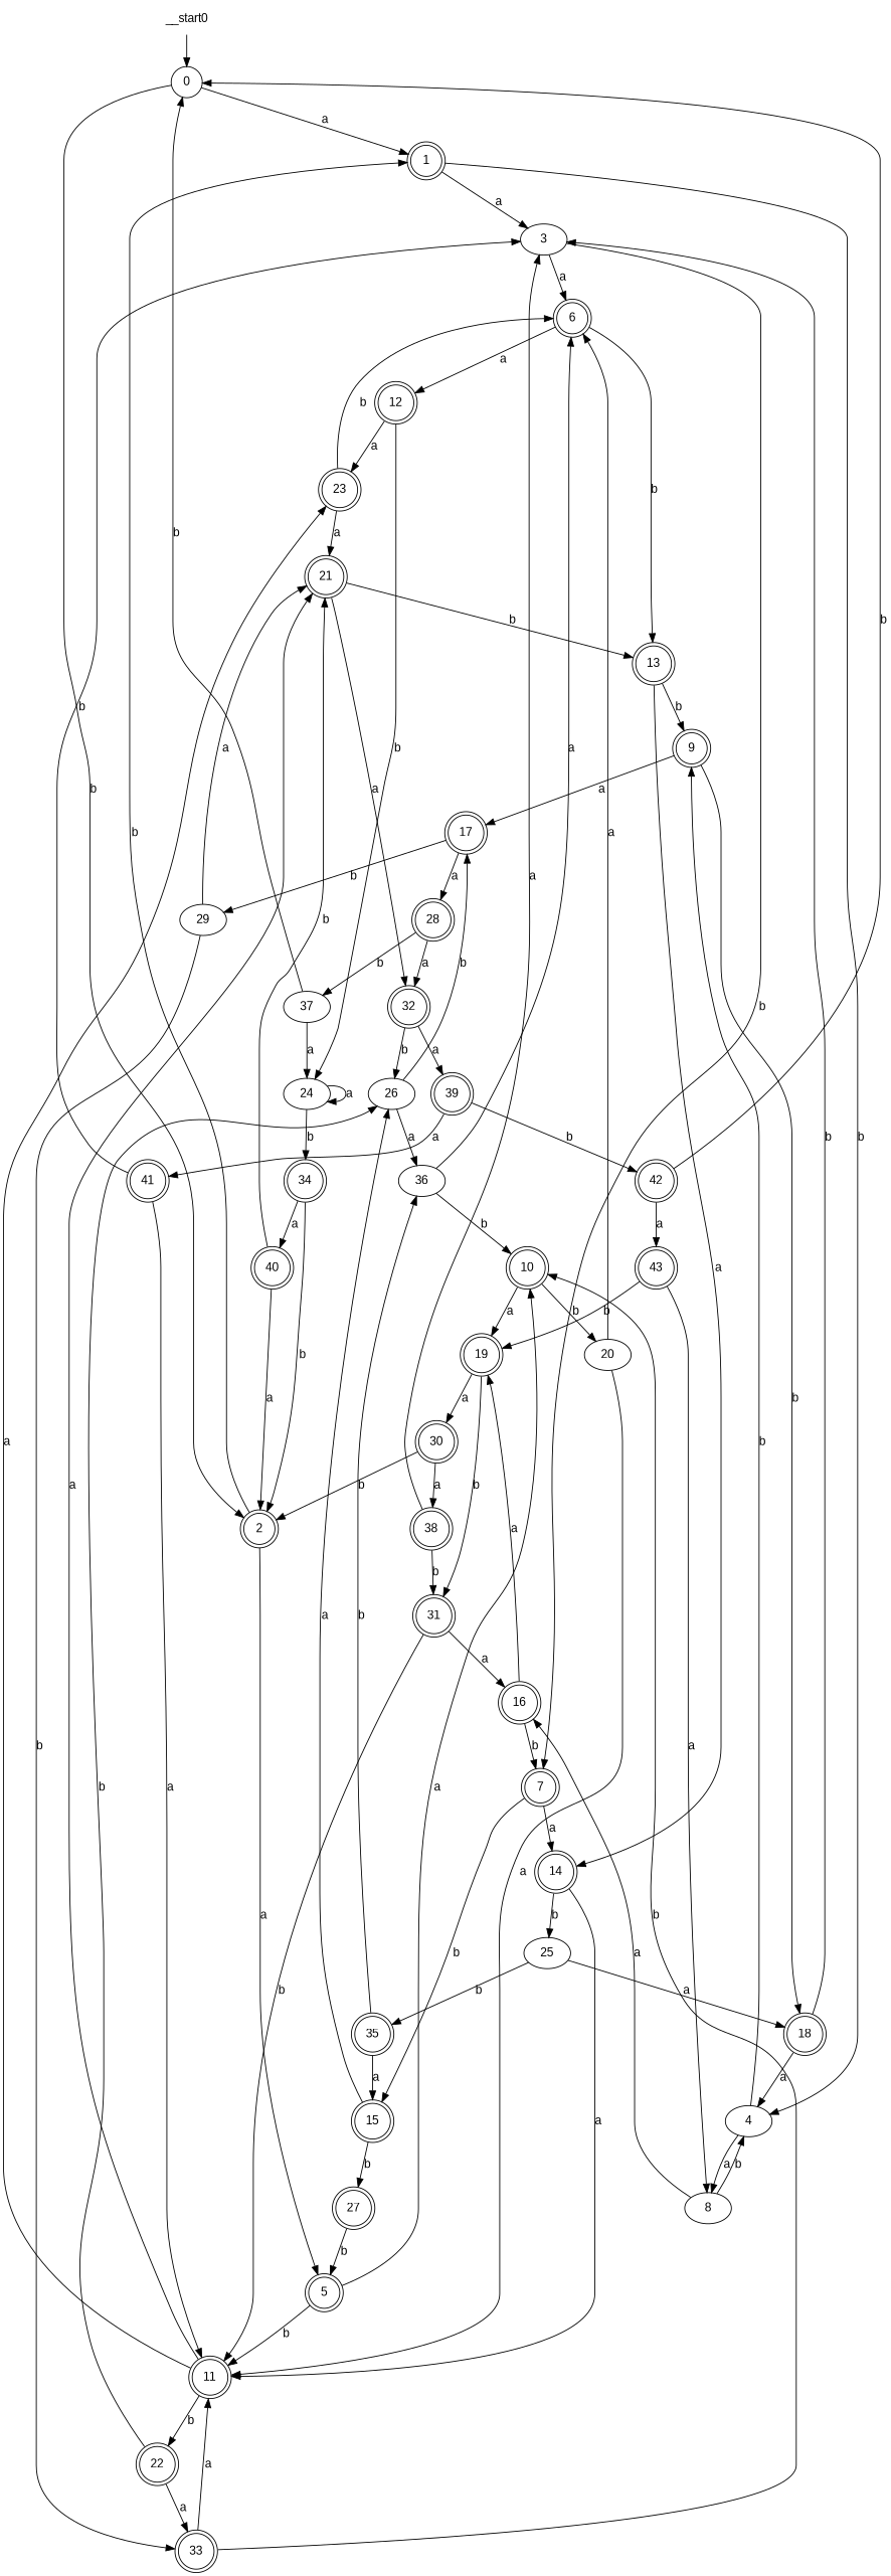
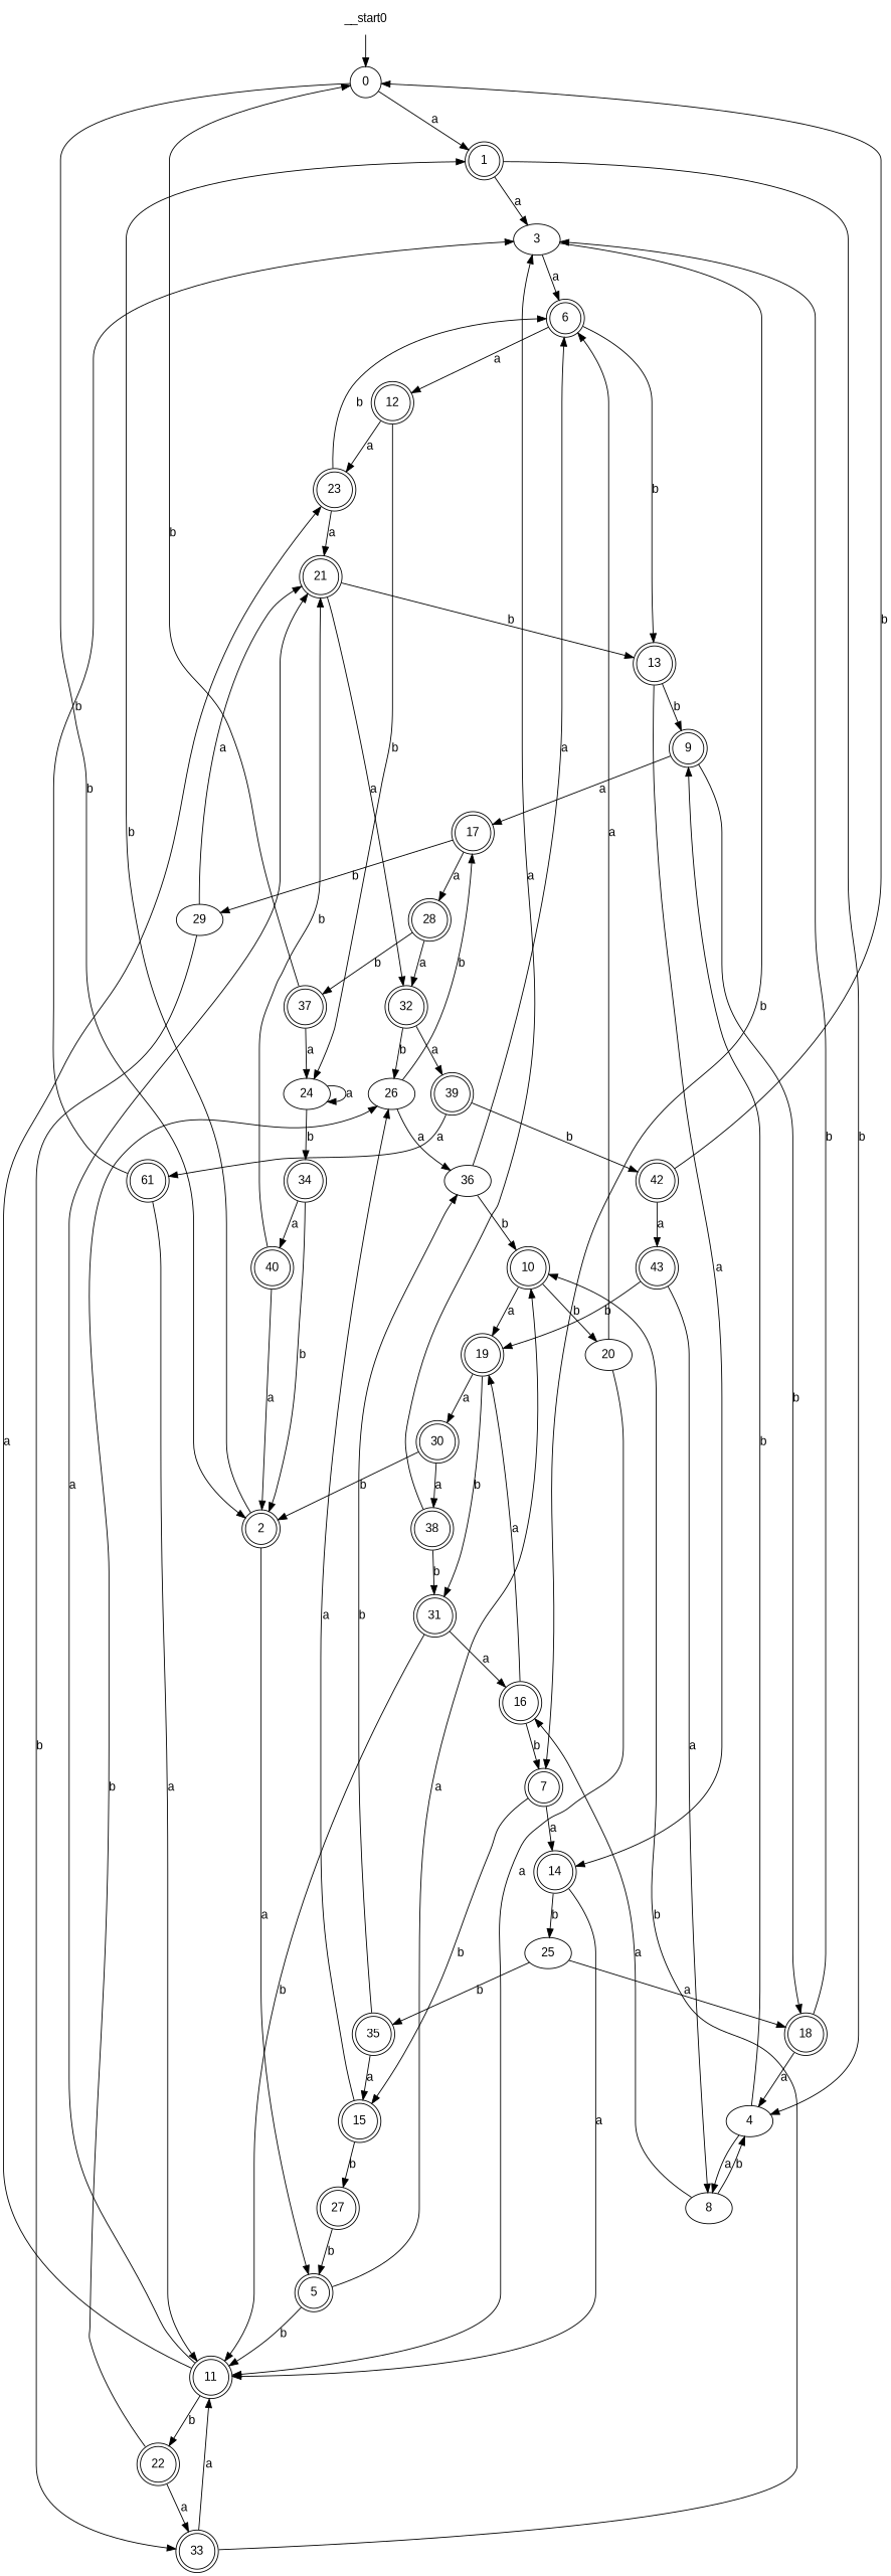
  digraph {
    fontname="Liberation Sans"
    node [fontname="Liberation Sans" shape=doublecircle]
    edge [fontname="Liberation Sans"]
    __start0 [shape=none]
    0 [shape=circle]
    1
    2
    3 [shape=""]
    4 [shape=""]
    5
    6
    7
    8 [shape=""]
    9
    10
    11
    12
    13
    14
    15
    16
    17
    18
    19
    20 [shape=""]
    21
    22
    23
    24 [shape=""]
    25 [shape=""]
    26 [shape=""]
    27
    28
    29 [shape=ellipse]
    30
    31
    32
    33
    34
    35
    36 [shape=""]
-   37 [shape=""]
+   37
    38
    39
    40
-   41
+   41 [label=61]
    42
    43
    __start0 -> 0
    0 -> 1 [label=a]
    0 -> 2 [label=b]
    1 -> 3 [label=a]
    1 -> 4 [label=b]
    2 -> 1 [label=b]
    2 -> 5 [label=a]
    3 -> 6 [label=a]
    3 -> 7 [label=b]
    4 -> 8 [label=a]
    4 -> 9 [label=b]
    5 -> 10 [label=a]
    5 -> 11 [label=b]
    6 -> 12 [label=a]
    6 -> 13 [label=b]
    7 -> 14 [label=a]
    7 -> 15 [label=b]
    8 -> 4 [label=b]
    8 -> 16 [label=a]
    9 -> 17 [label=a]
    9 -> 18 [label=b]
    10 -> 19 [label=a]
    10 -> 20 [label=b]
    11 -> 21 [label=a]
    11 -> 22 [label=b]
    11 -> 23 [label=a]
    12 -> 23 [label=a]
    12 -> 24 [label=b]
    13 -> 9 [label=b]
    13 -> 14 [label=a]
    14 -> 11 [label=a]
    14 -> 25 [label=b]
    15 -> 26 [label=a]
    15 -> 27 [label=b]
    16 -> 7 [label=b]
    16 -> 19 [label=a]
    17 -> 28 [label=a]
    17 -> 29 [label=b]
    18 -> 3 [label=b]
    18 -> 4 [label=a]
    19 -> 30 [label=a]
    19 -> 31 [label=b]
    20 -> 6 [label=a]
    20 -> 11 [label=a]
    21 -> 13 [label=b]
    21 -> 32 [label=a]
    22 -> 26 [label=b]
    22 -> 33 [label=a]
    23 -> 6 [label=b]
    23 -> 21 [label=a]
    24 -> 24 [label=a]
    24 -> 34 [label=b]
    25 -> 18 [label=a]
    25 -> 35 [label=b]
    26 -> 17 [label=b]
    26 -> 36 [label=a]
    27 -> 5 [label=b]
    28 -> 32 [label=a]
    28 -> 37 [label=b]
    29 -> 21 [label=a]
    29 -> 33 [label=b]
    30 -> 2 [label=b]
    30 -> 38 [label=a]
    31 -> 11 [label=b]
    31 -> 16 [label=a]
    32 -> 26 [label=b]
    32 -> 39 [label=a]
    33 -> 10 [label=b]
    33 -> 11 [label=a]
    34 -> 2 [label=b]
    34 -> 40 [label=a]
    35 -> 15 [label=a]
    35 -> 36 [label=b]
    36 -> 6 [label=a]
    36 -> 10 [label=b]
    37 -> 0 [label=b]
    37 -> 24 [label=a]
    38 -> 3 [label=a]
    38 -> 31 [label=b]
    39 -> 41 [label=a]
    39 -> 42 [label=b]
    40 -> 2 [label=a]
    40 -> 21 [label=b]
    41 -> 3 [label=b]
    41 -> 11 [label=a]
    42 -> 0 [label=b]
    42 -> 43 [label=a]
    43 -> 8 [label=a]
    43 -> 19 [label=b]
  }
